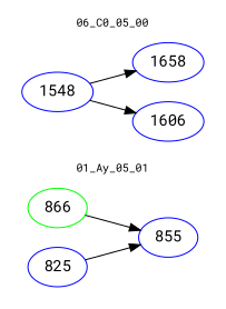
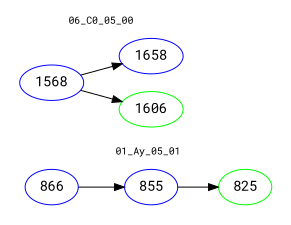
  digraph {
    fontname="Roboto Mono"
    rankdir=LR
    node [color=blue fontname="Roboto Mono"]
    edge [color=black fontname="Roboto Mono"]
-   n1 [color=green label=866]
+   n1 [label=866]
    n2 [label=855]
-   n3 [label=825]
-   n4 [label=1606]
-   n5 [label=1548]
+   n3 [color=green label=825]
+   n4 [color=green label=1606]
+   n5 [label=1568]
    n6 [label=1658]
    subgraph cluster_1 {
      color=white
      fontsize=10
      label="01_Ay_05_01"
      n1
      n2
      n3
    }
    subgraph cluster_2 {
      color=white
      fontsize=10
      label="06_C0_05_00"
      n4
      n5
      n6
    }
    n1 -> n2
-   n3 -> n2
+   n2 -> n3
    n5 -> n4
    n5 -> n6
  }
